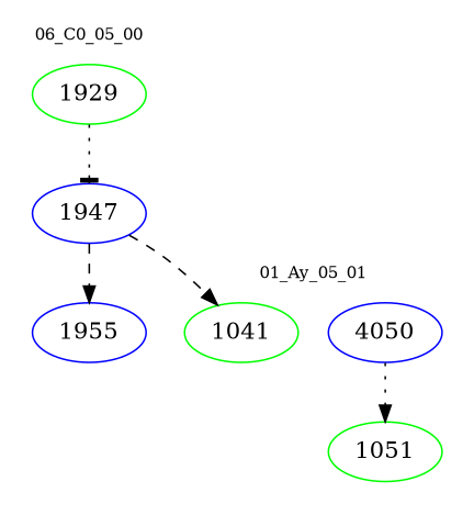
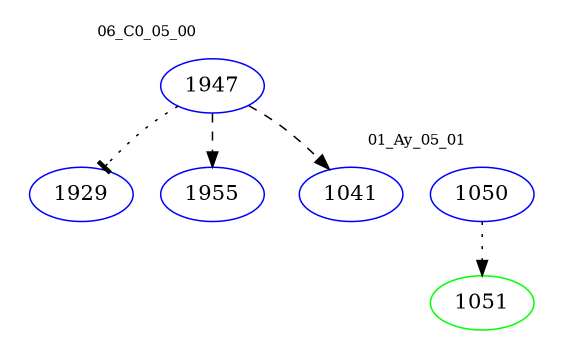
  digraph {
    node [color=blue]
    edge [arrowhead=normal color=black style=dotted]
-   n1 [label=4050]
-   n2 [color=green label=1041]
+   n1 [label=1050]
+   n2 [label=1041]
    n3 [color=green label=1051]
    n4 [label=1947]
-   n5 [color=green label=1929]
+   n5 [label=1929]
    n6 [label=1955]
    subgraph cluster_1 {
      color=white
      fontsize=10
      label="01_Ay_05_01"
      n1
      n2
      n3
    }
    subgraph cluster_2 {
      color=white
      fontsize=10
      label="06_C0_05_00"
      n4
      n5
      n6
    }
    n1 -> n3
    n4 -> n2 [style=dashed]
-   n5 -> n4 [arrowhead=tee]
+   n4 -> n5 [arrowhead=tee]
    n4 -> n6 [style=dashed]
  }
